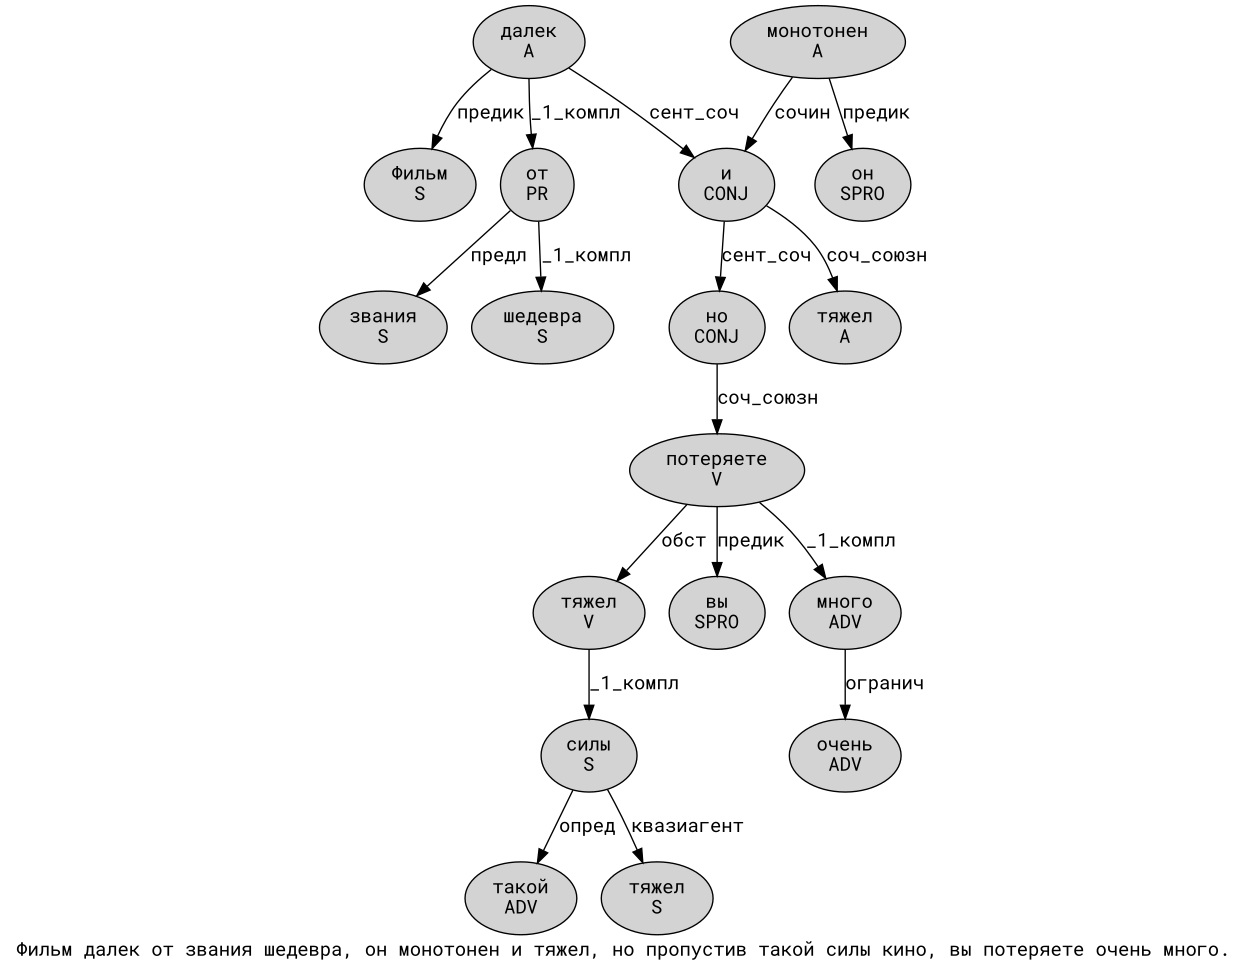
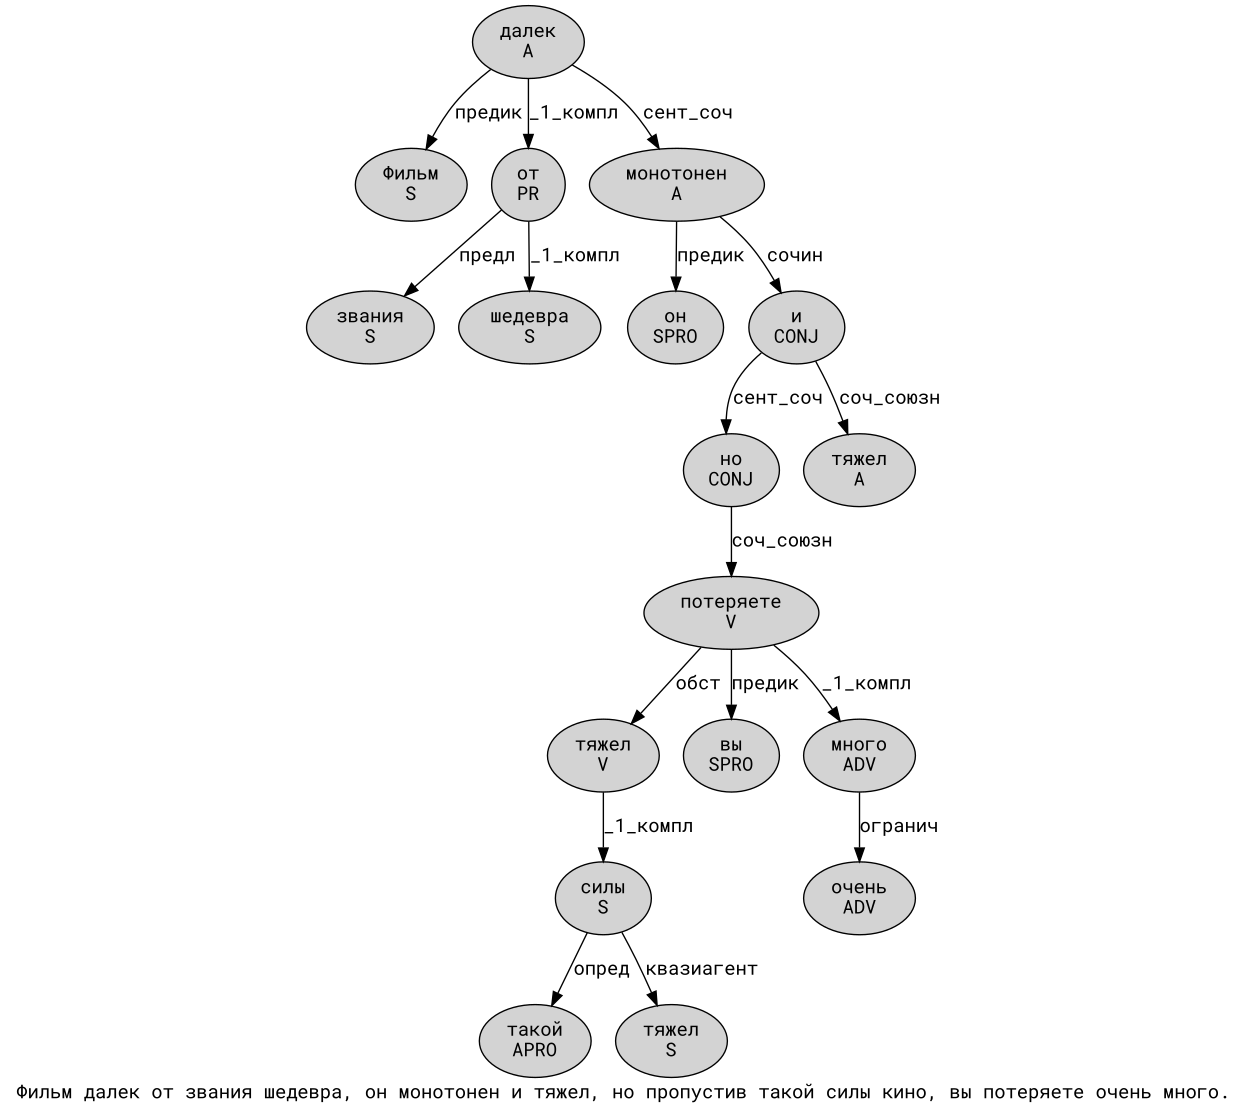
  digraph {
    fontname="Roboto Mono"
    label="Фильм далек от звания шедевра, он монотонен и тяжел, но пропустив такой силы кино, вы потеряете очень много."
    node [fillcolor=lightgray fontname="Roboto Mono" penwidth=1 shape=ellipse style=filled]
    edge [fontname="Roboto Mono"]
    n1 [label="Фильм\nS"]
    n2 [label="далек\nA"]
    n3 [label="от\nPR"]
    n4 [label="монотонен\nA"]
    n5 [label="звания\nS"]
    n6 [label="шедевра\nS"]
    n7 [label="он\nSPRO"]
    n8 [label="и\nCONJ"]
    n9 [label="но\nCONJ"]
    n10 [label="тяжел\nA"]
    n11 [label="потеряете\nV"]
    n12 [label="тяжел\nV"]
    n13 [label="вы\nSPRO"]
    n14 [label="много\nADV"]
    n15 [label="силы\nS"]
-   n16 [label="такой\nADV"]
+   n16 [label="такой\nAPRO"]
    n17 [label="тяжел\nS"]
    n18 [label="очень\nADV"]
    n2 -> n1 [label="предик"]
    n2 -> n3 [label="_1_компл"]
-   n2 -> n8 [label="сент_соч"]
+   n2 -> n4 [label="сент_соч"]
    n3 -> n5 [label="предл"]
    n3 -> n6 [label="_1_компл"]
    n4 -> n7 [label="предик"]
    n4 -> n8 [label="сочин"]
    n8 -> n9 [label="сент_соч"]
    n8 -> n10 [label="соч_союзн"]
    n9 -> n11 [label="соч_союзн"]
    n11 -> n12 [label="обст"]
    n11 -> n13 [label="предик"]
    n11 -> n14 [label="_1_компл"]
    n12 -> n15 [label="_1_компл"]
    n14 -> n18 [label="огранич"]
    n15 -> n16 [label="опред"]
    n15 -> n17 [label="квазиагент"]
  }
